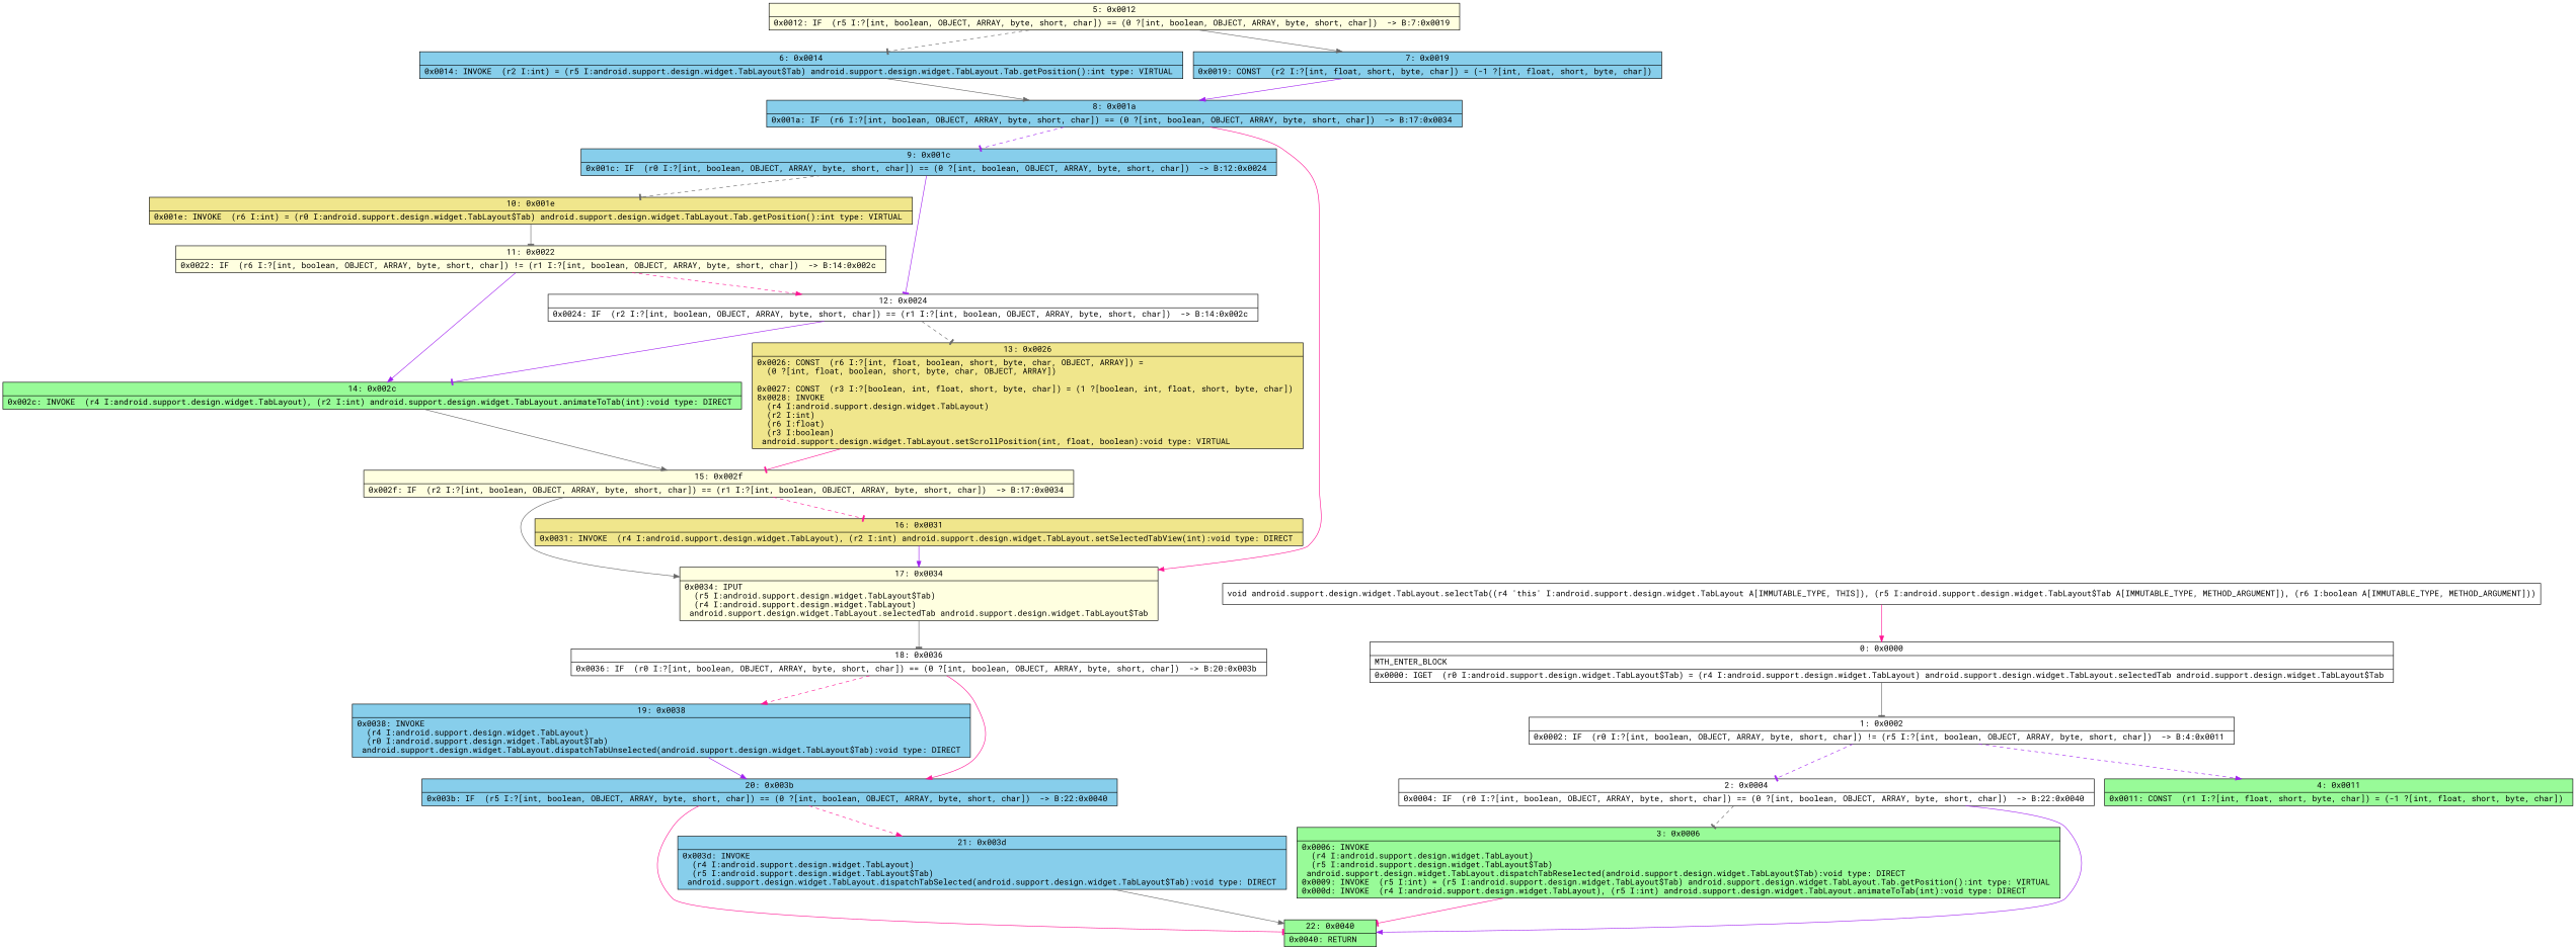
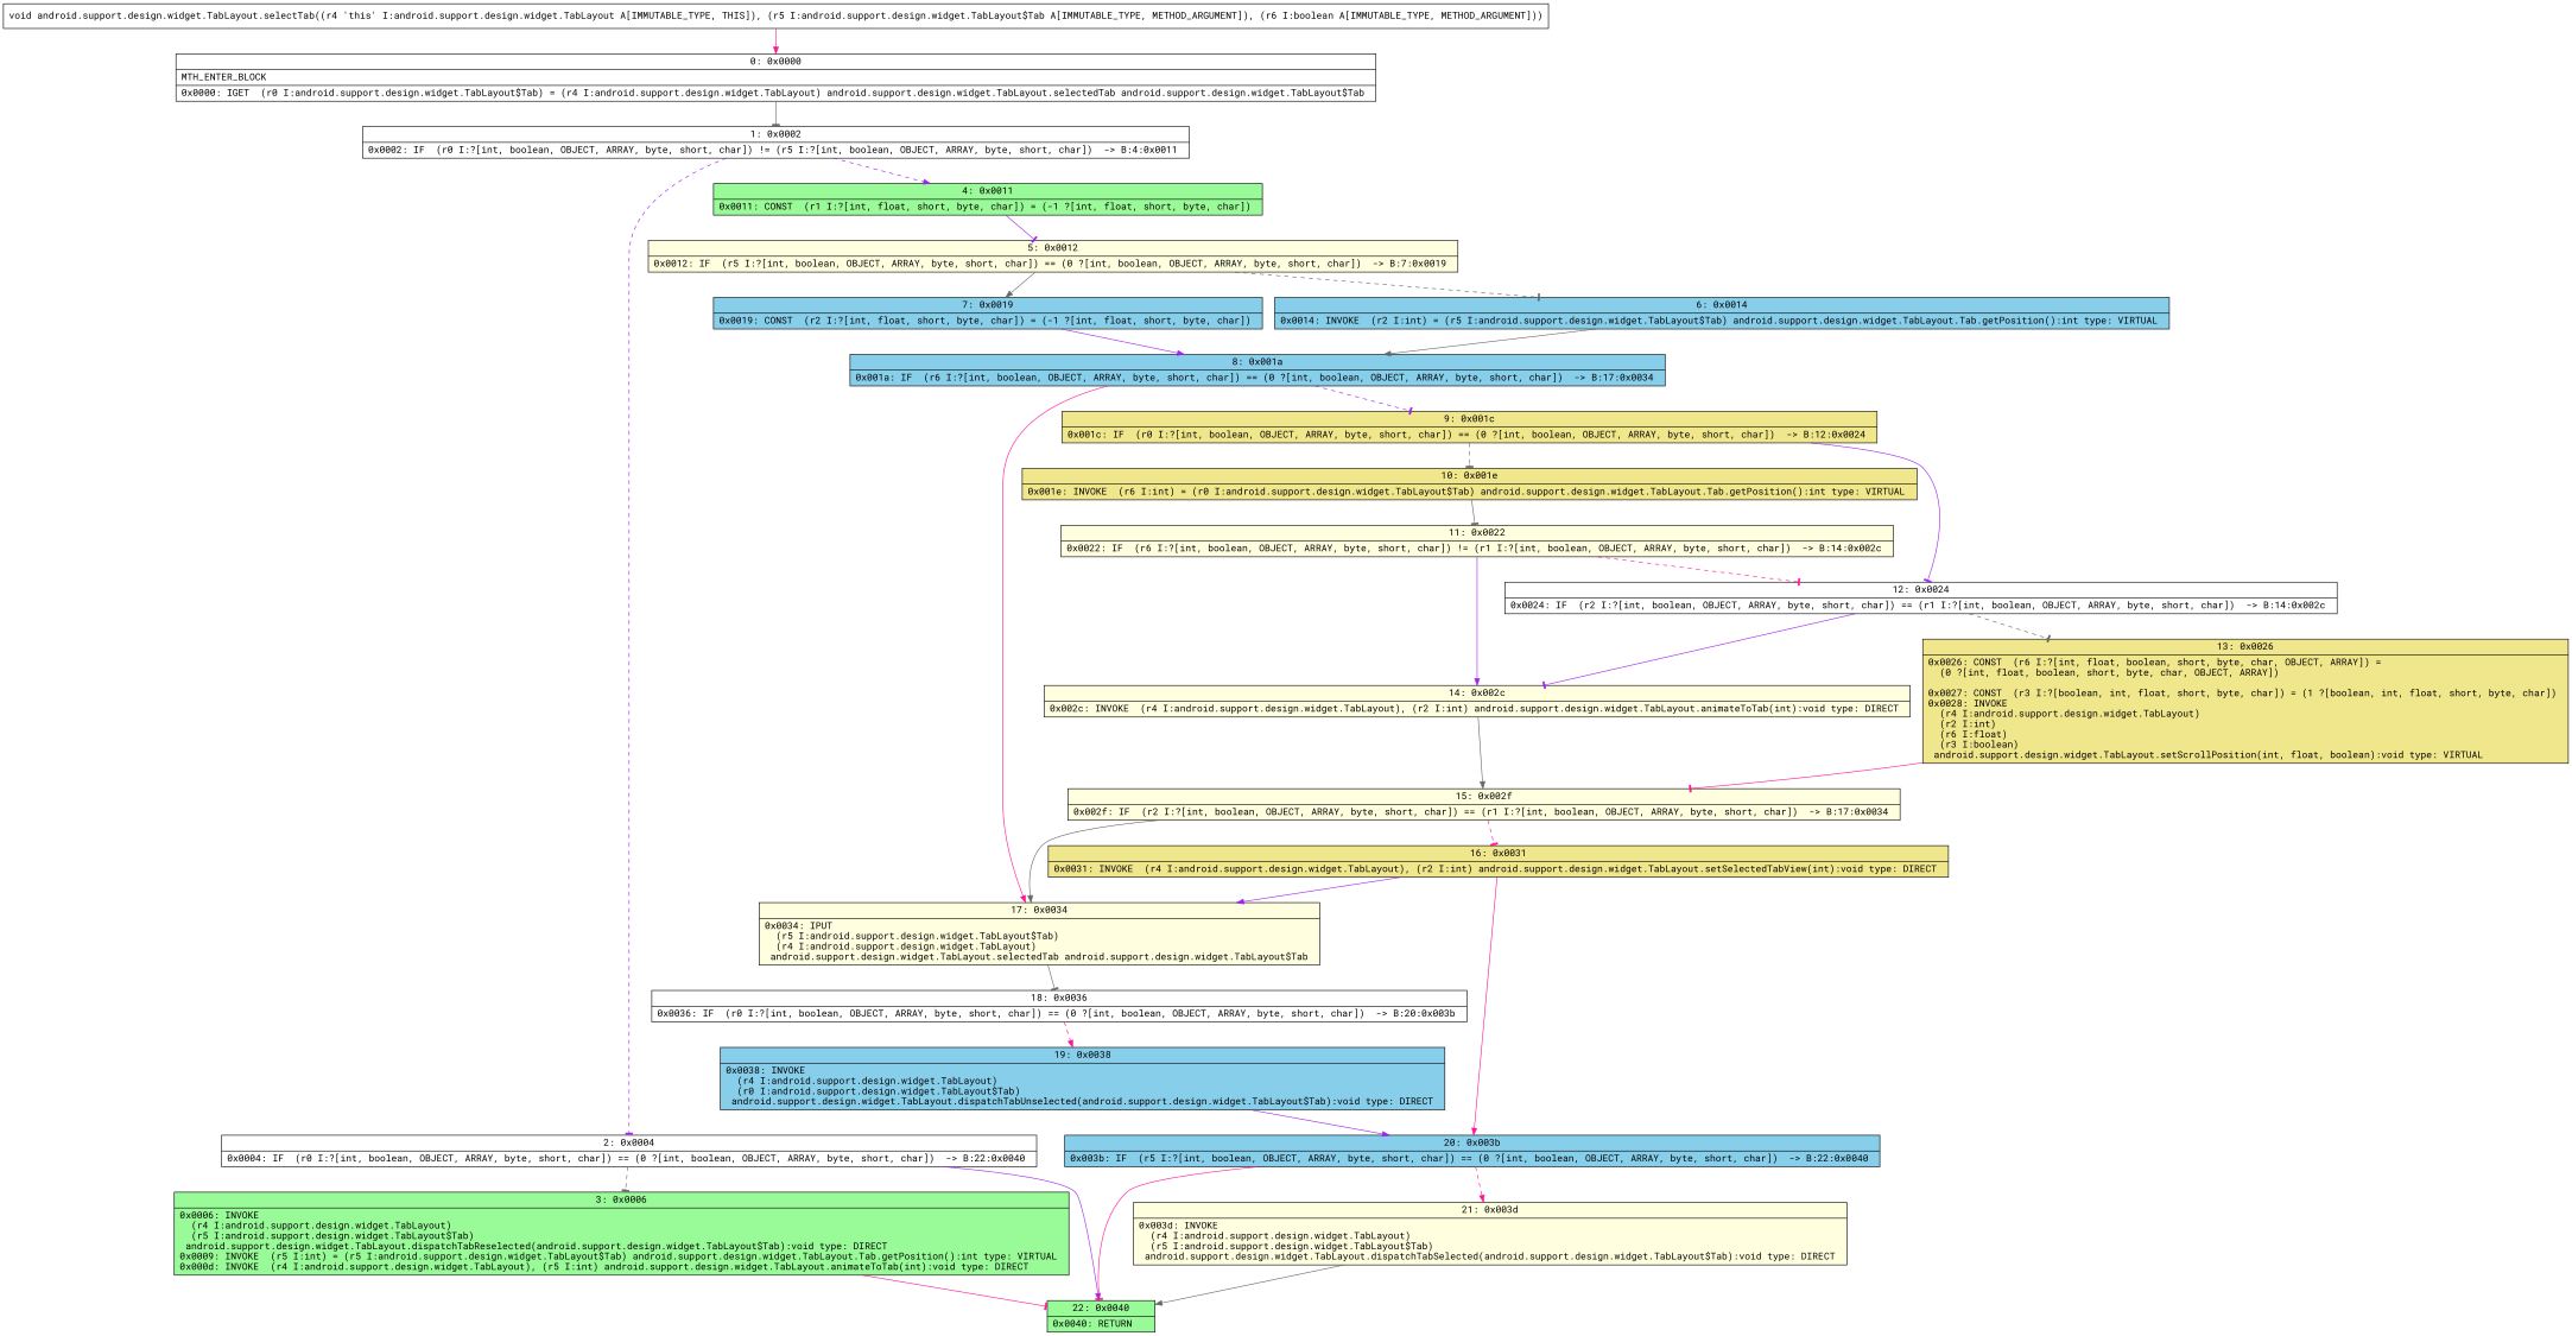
  digraph {
    fontname="Roboto Mono"
    node [fillcolor=white fontname="Roboto Mono" shape=record style=filled]
    edge [arrowhead=tee color=gray40 fontname="Roboto Mono"]
    n1 [label="{0\:\ 0x0000|MTH_ENTER_BLOCK\l|0x0000: IGET  (r0 I:android.support.design.widget.TabLayout$Tab) = (r4 I:android.support.design.widget.TabLayout) android.support.design.widget.TabLayout.selectedTab android.support.design.widget.TabLayout$Tab \l}"]
    n2 [label="{1\:\ 0x0002|0x0002: IF  (r0 I:?[int, boolean, OBJECT, ARRAY, byte, short, char]) != (r5 I:?[int, boolean, OBJECT, ARRAY, byte, short, char])  \-\> B:4:0x0011 \l}"]
    n3 [label="{2\:\ 0x0004|0x0004: IF  (r0 I:?[int, boolean, OBJECT, ARRAY, byte, short, char]) == (0 ?[int, boolean, OBJECT, ARRAY, byte, short, char])  \-\> B:22:0x0040 \l}"]
    n4 [fillcolor=palegreen label="{4\:\ 0x0011|0x0011: CONST  (r1 I:?[int, float, short, byte, char]) = (\-1 ?[int, float, short, byte, char]) \l}"]
    n5 [fillcolor=palegreen label="{3\:\ 0x0006|0x0006: INVOKE  \l  (r4 I:android.support.design.widget.TabLayout)\l  (r5 I:android.support.design.widget.TabLayout$Tab)\l android.support.design.widget.TabLayout.dispatchTabReselected(android.support.design.widget.TabLayout$Tab):void type: DIRECT \l0x0009: INVOKE  (r5 I:int) = (r5 I:android.support.design.widget.TabLayout$Tab) android.support.design.widget.TabLayout.Tab.getPosition():int type: VIRTUAL \l0x000d: INVOKE  (r4 I:android.support.design.widget.TabLayout), (r5 I:int) android.support.design.widget.TabLayout.animateToTab(int):void type: DIRECT \l}"]
    n6 [fillcolor=palegreen label="{22\:\ 0x0040|0x0040: RETURN   \l}"]
    n7 [fillcolor=lightyellow label="{5\:\ 0x0012|0x0012: IF  (r5 I:?[int, boolean, OBJECT, ARRAY, byte, short, char]) == (0 ?[int, boolean, OBJECT, ARRAY, byte, short, char])  \-\> B:7:0x0019 \l}"]
    n8 [fillcolor=skyblue label="{6\:\ 0x0014|0x0014: INVOKE  (r2 I:int) = (r5 I:android.support.design.widget.TabLayout$Tab) android.support.design.widget.TabLayout.Tab.getPosition():int type: VIRTUAL \l}"]
    n9 [fillcolor=skyblue label="{7\:\ 0x0019|0x0019: CONST  (r2 I:?[int, float, short, byte, char]) = (\-1 ?[int, float, short, byte, char]) \l}"]
    n10 [fillcolor=skyblue label="{8\:\ 0x001a|0x001a: IF  (r6 I:?[int, boolean, OBJECT, ARRAY, byte, short, char]) == (0 ?[int, boolean, OBJECT, ARRAY, byte, short, char])  \-\> B:17:0x0034 \l}"]
-   n11 [fillcolor=skyblue label="{9\:\ 0x001c|0x001c: IF  (r0 I:?[int, boolean, OBJECT, ARRAY, byte, short, char]) == (0 ?[int, boolean, OBJECT, ARRAY, byte, short, char])  \-\> B:12:0x0024 \l}"]
+   n11 [fillcolor=khaki label="{9\:\ 0x001c|0x001c: IF  (r0 I:?[int, boolean, OBJECT, ARRAY, byte, short, char]) == (0 ?[int, boolean, OBJECT, ARRAY, byte, short, char])  \-\> B:12:0x0024 \l}"]
    n12 [fillcolor=lightyellow label="{17\:\ 0x0034|0x0034: IPUT  \l  (r5 I:android.support.design.widget.TabLayout$Tab)\l  (r4 I:android.support.design.widget.TabLayout)\l android.support.design.widget.TabLayout.selectedTab android.support.design.widget.TabLayout$Tab \l}"]
    n13 [fillcolor=khaki label="{10\:\ 0x001e|0x001e: INVOKE  (r6 I:int) = (r0 I:android.support.design.widget.TabLayout$Tab) android.support.design.widget.TabLayout.Tab.getPosition():int type: VIRTUAL \l}"]
    n14 [label="{12\:\ 0x0024|0x0024: IF  (r2 I:?[int, boolean, OBJECT, ARRAY, byte, short, char]) == (r1 I:?[int, boolean, OBJECT, ARRAY, byte, short, char])  \-\> B:14:0x002c \l}"]
    n15 [label="{18\:\ 0x0036|0x0036: IF  (r0 I:?[int, boolean, OBJECT, ARRAY, byte, short, char]) == (0 ?[int, boolean, OBJECT, ARRAY, byte, short, char])  \-\> B:20:0x003b \l}"]
    n16 [fillcolor=lightyellow label="{11\:\ 0x0022|0x0022: IF  (r6 I:?[int, boolean, OBJECT, ARRAY, byte, short, char]) != (r1 I:?[int, boolean, OBJECT, ARRAY, byte, short, char])  \-\> B:14:0x002c \l}"]
-   n17 [fillcolor=palegreen label="{14\:\ 0x002c|0x002c: INVOKE  (r4 I:android.support.design.widget.TabLayout), (r2 I:int) android.support.design.widget.TabLayout.animateToTab(int):void type: DIRECT \l}"]
-   n18 [fillcolor=khaki label="{13\:\ 0x0026|0x0026: CONST  (r6 I:?[int, float, boolean, short, byte, char, OBJECT, ARRAY]) = \l  (0 ?[int, float, boolean, short, byte, char, OBJECT, ARRAY])\l \l0x0027: CONST  (r3 I:?[boolean, int, float, short, byte, char]) = (1 ?[boolean, int, float, short, byte, char]) \l8x0028: INVOKE  \l  (r4 I:android.support.design.widget.TabLayout)\l  (r2 I:int)\l  (r6 I:float)\l  (r3 I:boolean)\l android.support.design.widget.TabLayout.setScrollPosition(int, float, boolean):void type: VIRTUAL \l}"]
+   n17 [fillcolor=lightyellow label="{14\:\ 0x002c|0x002c: INVOKE  (r4 I:android.support.design.widget.TabLayout), (r2 I:int) android.support.design.widget.TabLayout.animateToTab(int):void type: DIRECT \l}"]
+   n18 [fillcolor=khaki label="{13\:\ 0x0026|0x0026: CONST  (r6 I:?[int, float, boolean, short, byte, char, OBJECT, ARRAY]) = \l  (0 ?[int, float, boolean, short, byte, char, OBJECT, ARRAY])\l \l0x0027: CONST  (r3 I:?[boolean, int, float, short, byte, char]) = (1 ?[boolean, int, float, short, byte, char]) \l0x0028: INVOKE  \l  (r4 I:android.support.design.widget.TabLayout)\l  (r2 I:int)\l  (r6 I:float)\l  (r3 I:boolean)\l android.support.design.widget.TabLayout.setScrollPosition(int, float, boolean):void type: VIRTUAL \l}"]
    n19 [fillcolor=lightyellow label="{15\:\ 0x002f|0x002f: IF  (r2 I:?[int, boolean, OBJECT, ARRAY, byte, short, char]) == (r1 I:?[int, boolean, OBJECT, ARRAY, byte, short, char])  \-\> B:17:0x0034 \l}"]
    n20 [fillcolor=khaki label="{16\:\ 0x0031|0x0031: INVOKE  (r4 I:android.support.design.widget.TabLayout), (r2 I:int) android.support.design.widget.TabLayout.setSelectedTabView(int):void type: DIRECT \l}"]
    n21 [fillcolor=skyblue label="{19\:\ 0x0038|0x0038: INVOKE  \l  (r4 I:android.support.design.widget.TabLayout)\l  (r0 I:android.support.design.widget.TabLayout$Tab)\l android.support.design.widget.TabLayout.dispatchTabUnselected(android.support.design.widget.TabLayout$Tab):void type: DIRECT \l}"]
    n22 [fillcolor=skyblue label="{20\:\ 0x003b|0x003b: IF  (r5 I:?[int, boolean, OBJECT, ARRAY, byte, short, char]) == (0 ?[int, boolean, OBJECT, ARRAY, byte, short, char])  \-\> B:22:0x0040 \l}"]
-   n23 [fillcolor=skyblue label="{21\:\ 0x003d|0x003d: INVOKE  \l  (r4 I:android.support.design.widget.TabLayout)\l  (r5 I:android.support.design.widget.TabLayout$Tab)\l android.support.design.widget.TabLayout.dispatchTabSelected(android.support.design.widget.TabLayout$Tab):void type: DIRECT \l}"]
+   n23 [fillcolor=lightyellow label="{21\:\ 0x003d|0x003d: INVOKE  \l  (r4 I:android.support.design.widget.TabLayout)\l  (r5 I:android.support.design.widget.TabLayout$Tab)\l android.support.design.widget.TabLayout.dispatchTabSelected(android.support.design.widget.TabLayout$Tab):void type: DIRECT \l}"]
    n24 [label="{void android.support.design.widget.TabLayout.selectTab((r4 'this' I:android.support.design.widget.TabLayout A[IMMUTABLE_TYPE, THIS]), (r5 I:android.support.design.widget.TabLayout$Tab A[IMMUTABLE_TYPE, METHOD_ARGUMENT]), (r6 I:boolean A[IMMUTABLE_TYPE, METHOD_ARGUMENT])) }"]
    n1 -> n2
    n2 -> n3 [color=purple style=dashed]
    n2 -> n4 [arrowhead=normal color=purple style=dashed]
    n3 -> n5 [style=dashed]
    n3 -> n6 [arrowhead=normal color=purple]
+   n4 -> n7 [color=purple]
    n5 -> n6 [color=deeppink]
    n7 -> n8 [style=dashed]
    n7 -> n9 [arrowhead=normal]
    n8 -> n10 [arrowhead=normal]
    n9 -> n10 [arrowhead=normal color=purple]
    n10 -> n11 [color=purple style=dashed]
    n10 -> n12 [arrowhead=normal color=deeppink]
    n11 -> n13 [style=dashed]
    n11 -> n14 [color=purple]
    n12 -> n15
    n13 -> n16
    n14 -> n17 [color=purple]
    n14 -> n18 [style=dashed]
    n15 -> n21 [arrowhead=normal color=deeppink style=dashed]
-   n15 -> n22 [arrowhead=normal color=deeppink]
-   n16 -> n14 [arrowhead=normal color=deeppink style=dashed]
+   n20 -> n22 [arrowhead=normal color=deeppink]
+   n16 -> n14 [color=deeppink style=dashed]
    n16 -> n17 [arrowhead=normal color=purple]
    n17 -> n19 [arrowhead=normal]
    n18 -> n19 [color=deeppink]
    n19 -> n12 [arrowhead=normal]
    n19 -> n20 [color=deeppink style=dashed]
    n20 -> n12 [arrowhead=normal color=purple]
    n21 -> n22 [arrowhead=normal color=purple]
    n22 -> n6 [color=deeppink]
    n22 -> n23 [arrowhead=normal color=deeppink style=dashed]
    n23 -> n6 [arrowhead=normal]
    n24 -> n1 [arrowhead=normal color=deeppink]
  }
